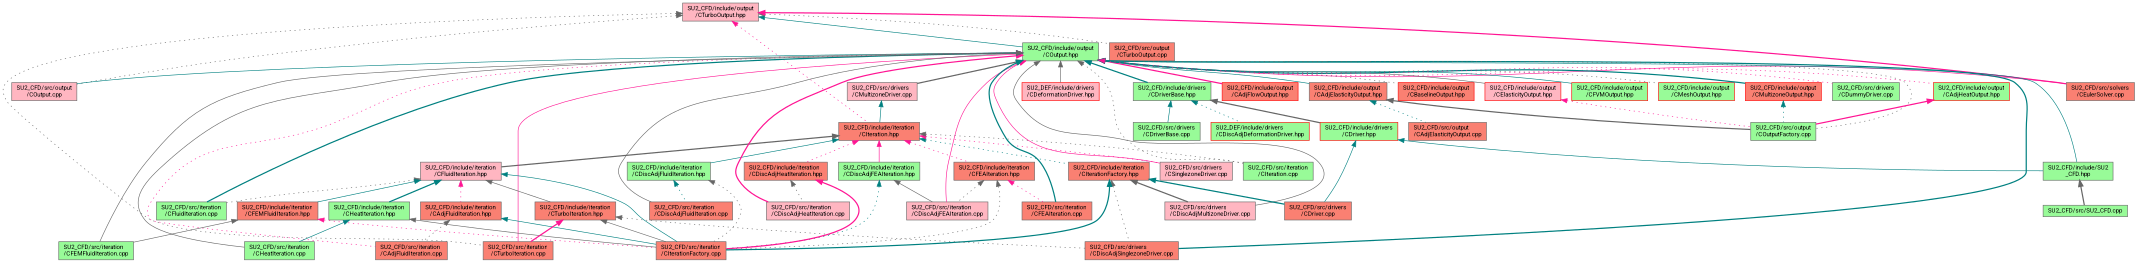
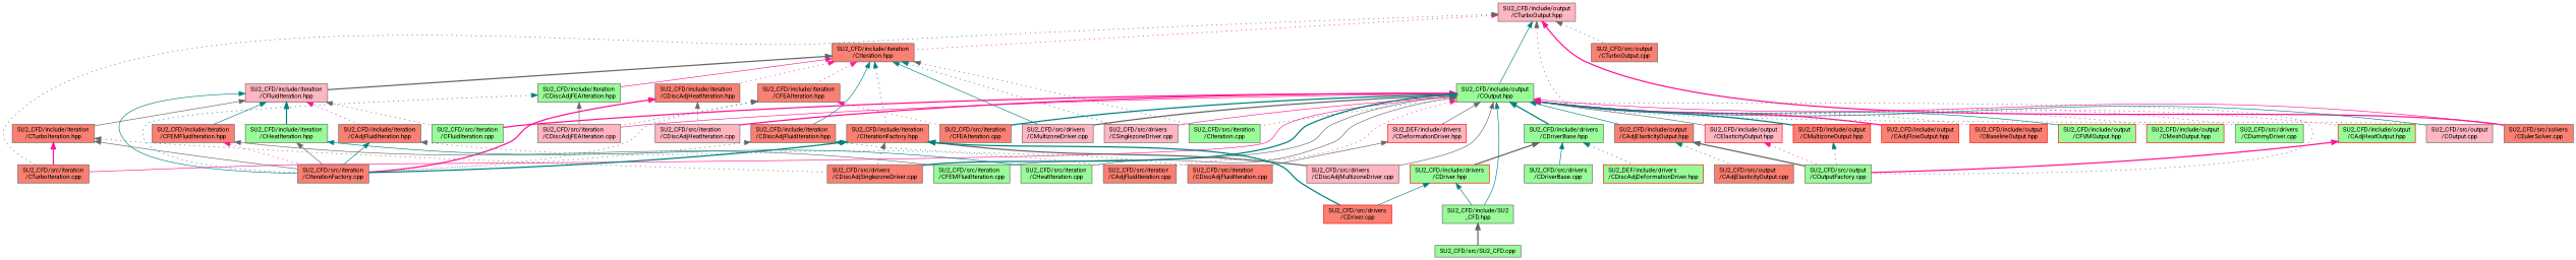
  digraph {
    fontname=Roboto
    node [color=grey40 fillcolor=salmon fontname=Roboto fontsize=10 shape=box style=filled]
    edge [color=gray40 dir=back fontname=Roboto fontsize=10 labelfontname=Helvetica labelfontsize=10 style=dotted]
    n1 [color=gray40 fillcolor=lightpink fontcolor=black height=0.2 label="SU2_CFD/include/output\l/CTurboOutput.hpp" width=0.4]
    n2 [height=0.2 label="SU2_CFD/include/iteration\l/CIteration.hpp" width=0.4]
    n3 [height=0.2 label="SU2_CFD/src/iteration\l/CTurboIteration.cpp" width=0.4]
    n4 [fillcolor=palegreen height=0.2 label="SU2_CFD/include/output\l/COutput.hpp" width=0.4]
    n5 [fillcolor=lightpink height=0.2 label="SU2_CFD/src/output\l/COutput.cpp" width=0.4]
    n6 [height=0.2 label="SU2_CFD/src/output\l/CTurboOutput.cpp" width=0.4]
    n7 [height=0.2 label="SU2_CFD/src/solvers\l/CEulerSolver.cpp" width=0.4]
    n8 [fillcolor=palegreen height=0.2 label="SU2_CFD/include/iteration\l/CDiscAdjFEAIteration.hpp" width=0.4]
-   n9 [fillcolor=palegreen height=0.2 label="SU2_CFD/include/iteration\l/CDiscAdjFluidIteration.hpp" width=0.4]
+   n9 [height=0.2 label="SU2_CFD/include/iteration\l/CDiscAdjFluidIteration.hpp" width=0.4]
    n10 [height=0.2 label="SU2_CFD/include/iteration\l/CDiscAdjHeatIteration.hpp" width=0.4]
    n11 [height=0.2 label="SU2_CFD/include/iteration\l/CFEAIteration.hpp" width=0.4]
    n12 [fillcolor=lightpink height=0.2 label="SU2_CFD/include/iteration\l/CFluidIteration.hpp" width=0.4]
    n13 [height=0.2 label="SU2_CFD/include/iteration\l/CIterationFactory.hpp" width=0.4]
    n14 [fillcolor=lightpink height=0.2 label="SU2_CFD/src/drivers\l/CMultizoneDriver.cpp" width=0.4]
    n15 [fillcolor=lightpink height=0.2 label="SU2_CFD/src/drivers\l/CSinglezoneDriver.cpp" width=0.4]
    n16 [fillcolor=palegreen height=0.2 label="SU2_CFD/src/iteration\l/CIteration.cpp" width=0.4]
    n17 [fillcolor=lightpink height=0.2 label="SU2_CFD/src/iteration\l/CDiscAdjFEAIteration.cpp" width=0.4]
    n18 [height=0.2 label="SU2_CFD/src/iteration\l/CDiscAdjFluidIteration.cpp" width=0.4]
    n19 [fillcolor=lightpink height=0.2 label="SU2_CFD/src/iteration\l/CDiscAdjHeatIteration.cpp" width=0.4]
    n20 [height=0.2 label="SU2_CFD/src/iteration\l/CFEAIteration.cpp" width=0.4]
    n21 [fillcolor=palegreen height=0.2 label="SU2_CFD/src/iteration\l/CFluidIteration.cpp" width=0.4]
    n22 [height=0.2 label="SU2_CFD/src/iteration\l/CAdjFluidIteration.cpp" width=0.4]
    n23 [fillcolor=palegreen height=0.2 label="SU2_CFD/src/iteration\l/CFEMFluidIteration.cpp" width=0.4]
    n24 [fillcolor=palegreen height=0.2 label="SU2_CFD/src/iteration\l/CHeatIteration.cpp" width=0.4]
    n25 [height=0.2 label="SU2_CFD/src/drivers\l/CDiscAdjSinglezoneDriver.cpp" width=0.4]
    n26 [fillcolor=lightpink height=0.2 label="SU2_CFD/src/drivers\l/CDiscAdjMultizoneDriver.cpp" width=0.4]
    n27 [fillcolor=palegreen height=0.2 label="SU2_CFD/include/SU2\l_CFD.hpp" width=0.4]
    n28 [fillcolor=palegreen height=0.2 label="SU2_CFD/include/drivers\l/CDriverBase.hpp" width=0.4]
    n29 [color=red fillcolor=lightpink height=0.2 label="SU2_DEF/include/drivers\l/CDeformationDriver.hpp" width=0.4]
    n30 [height=0.2 label="SU2_CFD/include/output\l/CAdjElasticityOutput.hpp" width=0.4]
    n31 [fillcolor=palegreen height=0.2 label="SU2_CFD/src/output\l/COutputFactory.cpp" width=0.4]
    n32 [color=red height=0.2 label="SU2_CFD/include/output\l/CAdjFlowOutput.hpp" width=0.4]
    n33 [color=red fillcolor=palegreen height=0.2 label="SU2_CFD/include/output\l/CAdjHeatOutput.hpp" width=0.4]
    n34 [color=red height=0.2 label="SU2_CFD/include/output\l/CBaselineOutput.hpp" width=0.4]
    n35 [color=red fillcolor=lightpink height=0.2 label="SU2_CFD/include/output\l/CElasticityOutput.hpp" width=0.4]
    n36 [color=red fillcolor=palegreen height=0.2 label="SU2_CFD/include/output\l/CFVMOutput.hpp" width=0.4]
    n37 [color=red fillcolor=palegreen height=0.2 label="SU2_CFD/include/output\l/CMeshOutput.hpp" width=0.4]
    n38 [color=red height=0.2 label="SU2_CFD/include/output\l/CMultizoneOutput.hpp" width=0.4]
    n39 [fillcolor=palegreen height=0.2 label="SU2_CFD/src/drivers\l/CDummyDriver.cpp" width=0.4]
    n40 [height=0.2 label="SU2_CFD/src/iteration\l/CIterationFactory.cpp" width=0.4]
    n41 [height=0.2 label="SU2_CFD/include/iteration\l/CAdjFluidIteration.hpp" width=0.4]
    n42 [height=0.2 label="SU2_CFD/include/iteration\l/CFEMFluidIteration.hpp" width=0.4]
    n43 [fillcolor=palegreen height=0.2 label="SU2_CFD/include/iteration\l/CHeatIteration.hpp" width=0.4]
    n44 [height=0.2 label="SU2_CFD/include/iteration\l/CTurboIteration.hpp" width=0.4]
-   n45 [height=0.2 label="SU2_CFD/src/drivers\l/CDriver.cpp" width=0.4]
+   n45 [color=red height=0.2 label="SU2_CFD/src/drivers\l/CDriver.cpp" width=0.4]
    n46 [fillcolor=palegreen height=0.2 label="SU2_CFD/src/SU2_CFD.cpp" width=0.4]
    n47 [color=red fillcolor=palegreen height=0.2 label="SU2_CFD/include/drivers\l/CDriver.hpp" width=0.4]
    n48 [fillcolor=palegreen height=0.2 label="SU2_CFD/src/drivers\l/CDriverBase.cpp" width=0.4]
    n49 [color=red fillcolor=palegreen height=0.2 label="SU2_DEF/include/drivers\l/CDiscAdjDeformationDriver.hpp" width=0.4]
    n50 [height=0.2 label="SU2_CFD/src/output\l/CAdjElasticityOutput.cpp" width=0.4]
    n1 -> n2 [color=deeppink]
    n1 -> n3
    n1 -> n4 [color=teal style=solid]
    n1 -> n5
    n1 -> n6
    n1 -> n7 [color=deeppink style=bold]
    n2 -> n8 [color=deeppink style=solid]
    n2 -> n9 [color=teal style=solid]
    n2 -> n10 [color=deeppink]
    n2 -> n11 [color=deeppink]
    n2 -> n12 [style=bold]
    n2 -> n13 [color=teal]
-   n14 -> n2 [color=teal style=solid]
-   n2 -> n15 [color=deeppink]
+   n2 -> n14 [color=teal style=solid]
+   n2 -> n15 [color=teal]
    n2 -> n16
    n4 -> n3 [color=deeppink style=solid]
    n4 -> n5 [color=teal style=solid]
    n4 -> n7 [color=deeppink style=solid]
    n4 -> n14 [style=bold]
    n4 -> n15 [color=deeppink style=solid]
    n4 -> n16
    n4 -> n17 [color=deeppink style=solid]
-   n4 -> n18 [style=solid]
+   n29 -> n18 [style=solid]
    n4 -> n19 [color=deeppink style=bold]
    n4 -> n20 [color=teal style=bold]
-   n4 -> n21 [color=teal style=bold]
+   n4 -> n21 [color=deeppink style=bold]
    n4 -> n22 [color=deeppink]
    n4 -> n23 [style=solid]
    n4 -> n24 [style=solid]
    n4 -> n25 [color=teal style=bold]
    n4 -> n26 [style=solid]
    n4 -> n27 [color=teal style=solid]
    n4 -> n28 [color=teal style=bold]
    n4 -> n29 [style=solid]
    n4 -> n30 [color=teal style=solid]
    n4 -> n31
    n4 -> n32 [color=deeppink style=bold]
    n4 -> n33 [color=deeppink]
    n4 -> n34
    n4 -> n35 [style=solid]
    n4 -> n36 [color=teal style=solid]
    n4 -> n37
    n4 -> n38 [color=teal style=bold]
    n4 -> n39 [color=deeppink]
    n8 -> n17 [style=solid]
    n8 -> n40 [color=teal]
    n9 -> n18 [color=teal]
    n9 -> n40
    n10 -> n19
    n10 -> n40 [color=deeppink style=bold]
    n11 -> n17
    n11 -> n20 [color=deeppink]
    n11 -> n40
    n12 -> n21
    n12 -> n40 [color=teal style=solid]
    n12 -> n41 [color=deeppink]
    n12 -> n42 [color=teal style=solid]
    n12 -> n43 [color=teal style=bold]
    n12 -> n44 [style=solid]
    n13 -> n25
    n13 -> n26 [style=bold]
    n13 -> n40 [color=teal style=bold]
    n13 -> n45 [color=teal style=bold]
    n27 -> n46 [style=bold]
    n28 -> n47 [style=bold]
    n28 -> n48 [color=teal style=solid]
    n28 -> n49 [color=teal]
    n30 -> n31 [style=bold]
    n30 -> n50 [color=teal]
    n33 -> n31 [color=deeppink style=bold]
    n35 -> n31 [color=deeppink]
    n38 -> n31 [color=teal]
    n41 -> n22
    n41 -> n40 [color=teal style=solid]
    n42 -> n23 [style=solid]
    n42 -> n40 [color=deeppink]
    n43 -> n24 [color=teal style=solid]
    n43 -> n40 [style=solid]
    n44 -> n3 [color=deeppink style=bold]
    n44 -> n25
    n44 -> n40 [style=solid]
    n47 -> n27 [color=teal style=solid]
    n47 -> n45 [color=teal style=solid]
  }
